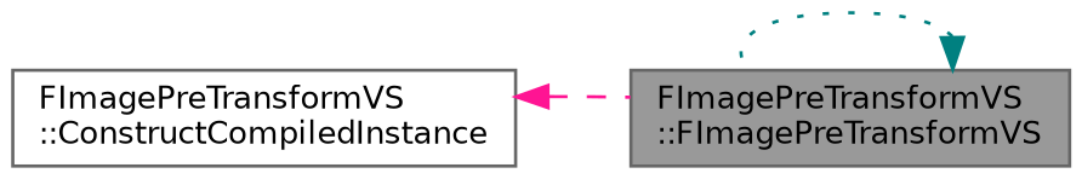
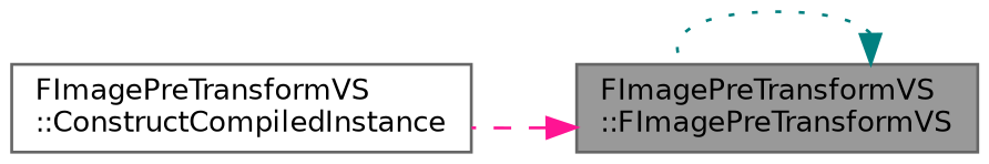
  digraph {
    rankdir=RL
    node [color=gray40 fontname=Helvetica fontsize=10 shape=box style=filled]
    edge [dir=back fontname=Helvetica fontsize=10 labelfontname=Helvetica labelfontsize=10]
    n1 [fillcolor=grey60 fontcolor=black height=0.2 label="FImagePreTransformVS\l::FImagePreTransformVS" width=0.4]
    n2 [fillcolor=white height=0.2 label="FImagePreTransformVS\l::ConstructCompiledInstance" width=0.4]
    n1 -> n1 [color=teal style=dotted]
-   n2 -> n1 [color=deeppink style=dashed]
+   n1 -> n2 [color=deeppink style=dashed]
  }
